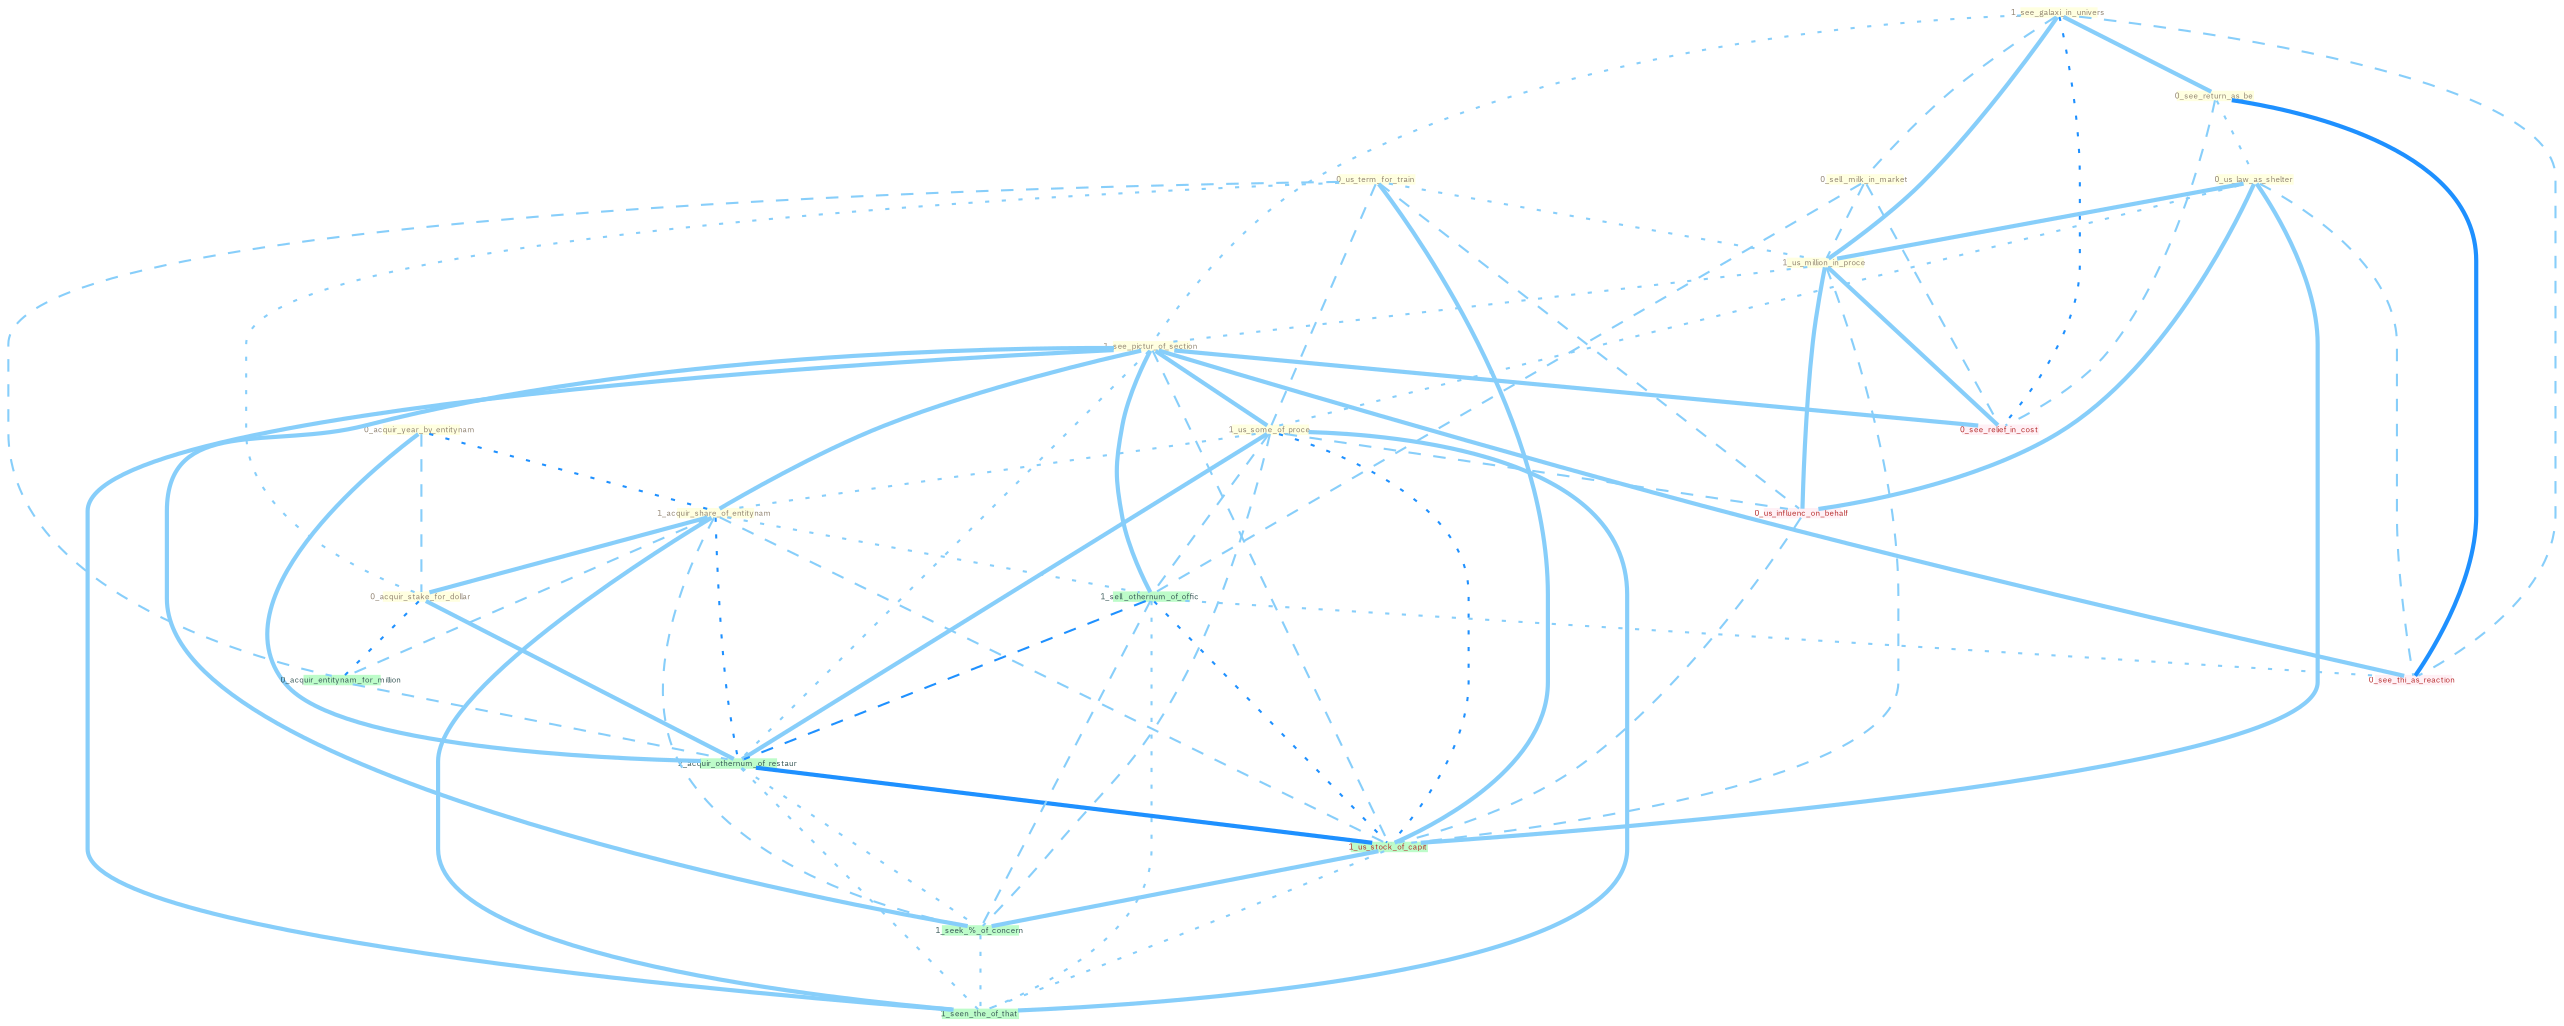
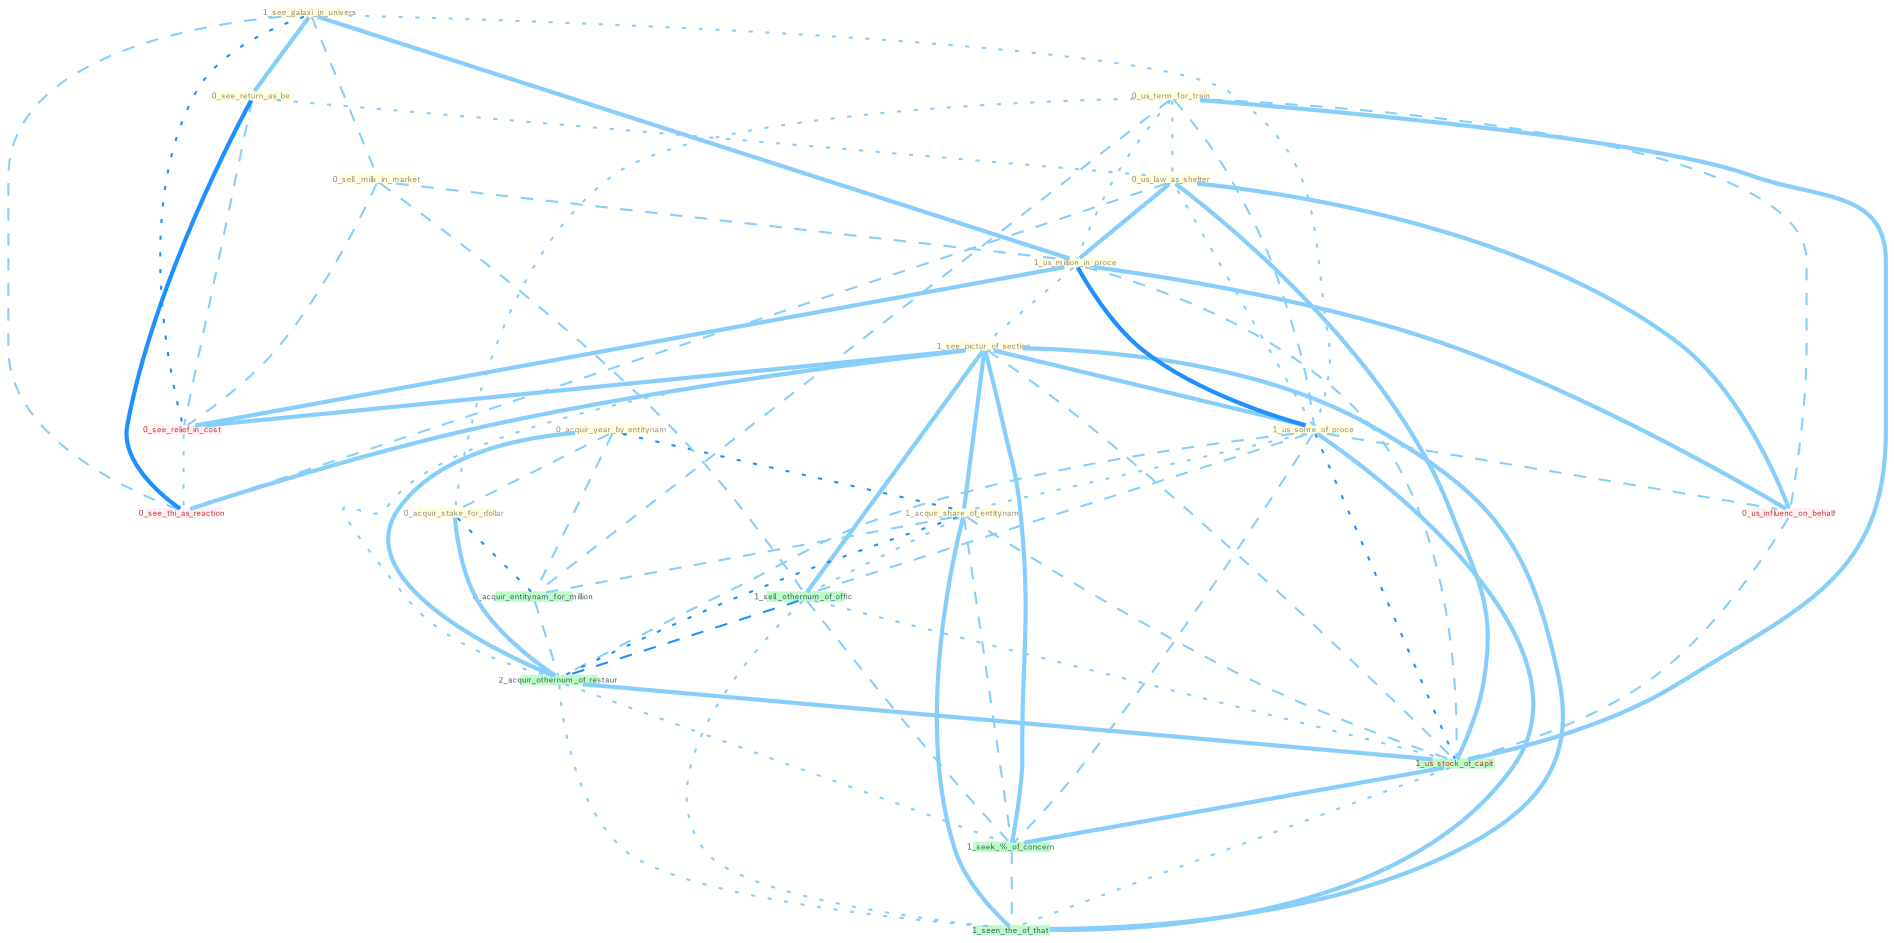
  graph {
    fontname="IBM Plex Sans"
    node [color="#ffffe0" fixedsize=true fontcolor="#8b7d6b" fontname="IBM Plex Sans" fontsize=4 shape=polygon style=filled]
    edge [color="#87cefa" fontname="IBM Plex Sans" style=bold w=1]
    "1_see_galaxi_in_univers " [height=.06 width=.5]
    "0_see_return_as_be " [height=.06 width=.5]
    "0_acquir_year_by_entitynam " [height=.06 width=.5]
    "0_us_term_for_train " [height=.06 width=.5]
    "1_see_pictur_of_section " [height=.06 width=.5]
    "1_us_some_of_proce " [height=.06 width=.5]
    "1_acquir_share_of_entitynam " [height=.06 width=.5]
    "0_us_law_as_shelter " [height=.06 width=.5]
    "0_sell_milk_in_market " [height=.06 width=.5]
    "0_acquir_stake_for_dollar " [height=.06 width=.5]
    "1_us_million_in_proce " [height=.06 width=.5]
    "0_us_influenc_on_behalf " [color="#fff0f5" fontcolor="#b22222" height=.06 width=.5]
    "0_see_relief_in_cost " [color="#fff0f5" fontcolor="#b22222" height=.06 width=.5]
    "0_see_thi_as_reaction " [color="#fff0f5" fontcolor="#b22222" height=.06 width=.5]
    "0_acquir_entitynam_for_million " [color="#BDFCC9" fontcolor="#2f4f4f" height=.06 width=.5]
    n16 [color="#BDFCC9" fontcolor="#2f4f4f" height=.06 label="2_acquir_othernum_of_restaur" width=.5]
    "1_us_stock_of_capit " [color="#BDFCC9" fontcolor="#b22222" height=.06 width=.5]
    "1_sell_othernum_of_offic " [color="#BDFCC9" fontcolor="#2f4f4f" height=.06 width=.5]
    "1_seek_%_of_concern " [color="#BDFCC9" fontcolor="#2f4f4f" height=.06 width=.5]
    "1_seen_the_of_that " [color="#BDFCC9" fontcolor="#2f4f4f" height=.06 width=.5]
    subgraph sub_1 {
      "1_see_galaxi_in_univers "
      "0_see_return_as_be "
      "0_acquir_year_by_entitynam "
      "0_us_term_for_train "
      "1_see_pictur_of_section "
      "1_us_some_of_proce "
      "1_acquir_share_of_entitynam "
      "0_us_law_as_shelter "
      "0_sell_milk_in_market "
      "0_acquir_stake_for_dollar "
      "1_us_million_in_proce "
    }
    subgraph sub_2 {
      "0_us_influenc_on_behalf "
      "0_see_relief_in_cost "
      "0_see_thi_as_reaction "
    }
    "1_see_galaxi_in_univers " -- "0_see_return_as_be "
-   "1_see_galaxi_in_univers " -- "1_see_pictur_of_section " [style=dotted]
+   "1_see_galaxi_in_univers " -- "1_us_some_of_proce " [style=dotted]
    "1_see_galaxi_in_univers " -- "0_sell_milk_in_market " [style=dashed]
    "1_see_galaxi_in_univers " -- "1_us_million_in_proce "
    "1_see_galaxi_in_univers " -- "0_see_relief_in_cost " [color="#1e90ff" style=dotted w=2]
    "1_see_galaxi_in_univers " -- "0_see_thi_as_reaction " [style=dashed]
    "0_see_return_as_be " -- "0_us_law_as_shelter " [style=dotted]
    "0_see_return_as_be " -- "0_see_relief_in_cost " [style=dashed]
    "0_see_return_as_be " -- "0_see_thi_as_reaction " [color="#1e90ff" w=2]
    "0_acquir_year_by_entitynam " -- "1_acquir_share_of_entitynam " [color="#1e90ff" style=dotted w=2]
    "0_acquir_year_by_entitynam " -- "0_acquir_stake_for_dollar " [style=dashed]
+   "0_acquir_year_by_entitynam " -- "0_acquir_entitynam_for_million " [style=dashed]
    "0_acquir_year_by_entitynam " -- n16
    "0_us_term_for_train " -- "1_us_some_of_proce " [style=dashed]
+   "0_us_term_for_train " -- "0_us_law_as_shelter " [style=dotted]
    "0_us_term_for_train " -- "0_acquir_stake_for_dollar " [style=dotted]
    "0_us_term_for_train " -- "1_us_million_in_proce " [style=dotted]
    "0_us_term_for_train " -- "0_us_influenc_on_behalf " [style=dashed]
    "0_us_term_for_train " -- "0_acquir_entitynam_for_million " [style=dashed]
    "0_us_term_for_train " -- "1_us_stock_of_capit "
    "1_see_pictur_of_section " -- "1_us_some_of_proce "
    "1_see_pictur_of_section " -- "1_acquir_share_of_entitynam "
    "1_see_pictur_of_section " -- "0_see_relief_in_cost "
    "1_see_pictur_of_section " -- "0_see_thi_as_reaction "
    "1_see_pictur_of_section " -- n16 [style=dotted]
    "1_see_pictur_of_section " -- "1_us_stock_of_capit " [style=dashed]
    "1_see_pictur_of_section " -- "1_sell_othernum_of_offic "
    "1_see_pictur_of_section " -- "1_seek_%_of_concern "
    "1_see_pictur_of_section " -- "1_seen_the_of_that "
    "1_us_some_of_proce " -- "1_acquir_share_of_entitynam " [style=dotted]
    "1_us_some_of_proce " -- "0_us_law_as_shelter " [style=dotted]
+   "1_us_some_of_proce " -- "1_us_million_in_proce " [color="#1e90ff" w=2]
    "1_us_some_of_proce " -- "0_us_influenc_on_behalf " [style=dashed]
-   "1_us_some_of_proce " -- n16
+   "1_us_some_of_proce " -- n16 [style=dashed]
    "1_us_some_of_proce " -- "1_us_stock_of_capit " [color="#1e90ff" style=dotted w=2]
    "1_us_some_of_proce " -- "1_sell_othernum_of_offic " [style=dashed]
    "1_us_some_of_proce " -- "1_seek_%_of_concern " [style=dashed]
    "1_us_some_of_proce " -- "1_seen_the_of_that "
-   "1_acquir_share_of_entitynam " -- "0_acquir_stake_for_dollar "
    "1_acquir_share_of_entitynam " -- "0_acquir_entitynam_for_million " [style=dashed]
    "1_acquir_share_of_entitynam " -- n16 [color="#1e90ff" style=dotted w=2]
    "1_acquir_share_of_entitynam " -- "1_us_stock_of_capit " [style=dashed]
    "1_acquir_share_of_entitynam " -- "1_sell_othernum_of_offic " [style=dotted]
    "1_acquir_share_of_entitynam " -- "1_seek_%_of_concern " [style=dashed]
    "1_acquir_share_of_entitynam " -- "1_seen_the_of_that "
    "0_us_law_as_shelter " -- "1_us_million_in_proce "
    "0_us_law_as_shelter " -- "0_us_influenc_on_behalf "
    "0_us_law_as_shelter " -- "0_see_thi_as_reaction " [style=dashed]
    "0_us_law_as_shelter " -- "1_us_stock_of_capit "
    "0_sell_milk_in_market " -- "1_us_million_in_proce " [style=dashed]
    "0_sell_milk_in_market " -- "0_see_relief_in_cost " [style=dashed]
    "0_sell_milk_in_market " -- "1_sell_othernum_of_offic " [style=dashed]
    "0_acquir_stake_for_dollar " -- "0_acquir_entitynam_for_million " [color="#1e90ff" style=dotted w=2]
    "0_acquir_stake_for_dollar " -- n16
    "1_us_million_in_proce " -- "1_see_pictur_of_section " [style=dotted]
    "1_us_million_in_proce " -- "0_us_influenc_on_behalf "
    "1_us_million_in_proce " -- "0_see_relief_in_cost "
    "1_us_million_in_proce " -- "1_us_stock_of_capit " [style=dashed]
    "0_us_influenc_on_behalf " -- "1_us_stock_of_capit " [style=dashed]
-   "1_sell_othernum_of_offic " -- "0_see_thi_as_reaction " [style=dotted]
+   "0_see_relief_in_cost " -- "0_see_thi_as_reaction " [style=dotted]
    "0_acquir_entitynam_for_million " -- n16 [style=dashed]
-   n16 -- "1_us_stock_of_capit " [color="#1e90ff"]
+   n16 -- "1_us_stock_of_capit "
    n16 -- "1_seek_%_of_concern " [style=dotted]
    n16 -- "1_seen_the_of_that " [style=dotted]
    "1_us_stock_of_capit " -- "1_seek_%_of_concern "
    "1_us_stock_of_capit " -- "1_seen_the_of_that " [style=dotted]
    "1_sell_othernum_of_offic " -- n16 [color="#1e90ff" style=dashed w=2]
-   "1_sell_othernum_of_offic " -- "1_us_stock_of_capit " [color="#1e90ff" style=dotted]
+   "1_sell_othernum_of_offic " -- "1_us_stock_of_capit " [style=dotted]
    "1_sell_othernum_of_offic " -- "1_seek_%_of_concern " [style=dashed]
    "1_sell_othernum_of_offic " -- "1_seen_the_of_that " [style=dotted]
-   "1_seek_%_of_concern " -- "1_seen_the_of_that " [style=dotted]
+   "1_seek_%_of_concern " -- "1_seen_the_of_that " [style=dashed]
  }
